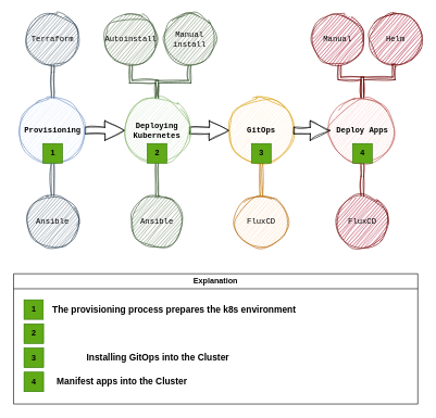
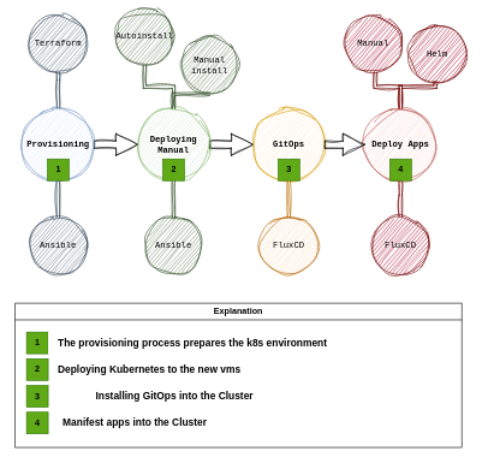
  <mxCell id="0" />
  <mxCell id="1" parent="0" />
  <mxCell id="2" value="" style="edgeStyle=orthogonalEdgeStyle;rounded=0;orthogonalLoop=1;jettySize=auto;html=1;fontFamily=Courier New;fontSize=12;fontColor=#000000;sketch=1;curveFitting=1;jiggle=2;shape=link;fillColor=#647687;strokeColor=#314354;" parent="1" source="5" target="7" edge="1"><mxGeometry relative="1" as="geometry"><Array as="points"><mxPoint x="80" y="110" /><mxPoint x="80" y="110" /></Array></mxGeometry></mxCell>
  <mxCell id="3" value="" style="edgeStyle=orthogonalEdgeStyle;rounded=0;orthogonalLoop=1;jettySize=auto;html=1;fontFamily=Courier New;fontSize=12;fontColor=#000000;sketch=1;curveFitting=1;jiggle=2;shape=link;fillColor=#647687;strokeColor=#314354;" parent="1" source="5" target="6" edge="1"><mxGeometry relative="1" as="geometry" /></mxCell>
  <mxCell id="4" value="" style="edgeStyle=orthogonalEdgeStyle;shape=arrow;rounded=0;sketch=1;jiggle=2;curveFitting=1;orthogonalLoop=1;jettySize=auto;html=1;labelBackgroundColor=default;strokeColor=default;align=center;verticalAlign=middle;fontFamily=Courier New;fontSize=12;fontColor=#000000;endArrow=classic;" parent="1" source="5" target="11" edge="1"><mxGeometry relative="1" as="geometry" /></mxCell>
  <mxCell id="5" value="Provisioning" style="ellipse;whiteSpace=wrap;html=1;aspect=fixed;fontFamily=Courier New;sketch=1;curveFitting=1;jiggle=2;fontStyle=1;fillColor=#dae8fc;strokeColor=#6c8ebf;fontColor=#000000;" parent="1" vertex="1"><mxGeometry x="30" y="150" width="100" height="100" as="geometry" /></mxCell>
  <mxCell id="6" value="Ansible" style="ellipse;whiteSpace=wrap;html=1;aspect=fixed;sketch=1;jiggle=2;curveFitting=1;strokeColor=#314354;align=center;verticalAlign=middle;fontFamily=Courier New;fontSize=12;fontColor=#000000;fillColor=#647687;" parent="1" vertex="1"><mxGeometry x="40" y="300" width="80" height="80" as="geometry" /></mxCell>
  <mxCell id="7" value="Terraform" style="ellipse;whiteSpace=wrap;html=1;aspect=fixed;sketch=1;jiggle=2;curveFitting=1;strokeColor=#314354;align=center;verticalAlign=middle;fontFamily=Courier New;fontSize=12;fontColor=#000000;fillColor=#647687;" parent="1" vertex="1"><mxGeometry x="40" y="20" width="80" height="80" as="geometry" /></mxCell>
  <mxCell id="8" value="" style="edgeStyle=orthogonalEdgeStyle;shape=link;rounded=0;sketch=1;jiggle=2;curveFitting=1;orthogonalLoop=1;jettySize=auto;html=1;labelBackgroundColor=default;strokeColor=#3A5431;align=center;verticalAlign=middle;fontFamily=Courier New;fontSize=12;fontColor=#000000;endArrow=classic;fillColor=#6d8764;" parent="1" source="11" target="12" edge="1"><mxGeometry relative="1" as="geometry" /></mxCell>
  <mxCell id="9" value="" style="edgeStyle=orthogonalEdgeStyle;shape=link;rounded=0;sketch=1;jiggle=2;curveFitting=1;orthogonalLoop=1;jettySize=auto;html=1;labelBackgroundColor=default;strokeColor=#3A5431;align=center;verticalAlign=middle;fontFamily=Courier New;fontSize=12;fontColor=#000000;endArrow=classic;fillColor=#6d8764;" parent="1" source="11" target="13" edge="1"><mxGeometry relative="1" as="geometry" /></mxCell>
  <mxCell id="10" value="" style="edgeStyle=orthogonalEdgeStyle;shape=arrow;rounded=0;sketch=1;jiggle=2;curveFitting=1;orthogonalLoop=1;jettySize=auto;html=1;labelBackgroundColor=default;strokeColor=default;align=center;verticalAlign=middle;fontFamily=Courier New;fontSize=12;fontColor=#000000;endArrow=classic;" parent="1" source="11" target="17" edge="1"><mxGeometry relative="1" as="geometry" /></mxCell>
- <mxCell id="11" value="Deploying&lt;br&gt;Kubernetes" style="ellipse;whiteSpace=wrap;html=1;aspect=fixed;fontFamily=Courier New;sketch=1;curveFitting=1;jiggle=2;fontStyle=1;fillColor=#d5e8d4;strokeColor=#82b366;fontColor=#000000;" parent="1" vertex="1"><mxGeometry x="190" y="150" width="100" height="100" as="geometry" /></mxCell>
+ <mxCell id="11" value="Deploying&lt;br&gt;Manual" style="ellipse;whiteSpace=wrap;html=1;aspect=fixed;fontFamily=Courier New;sketch=1;curveFitting=1;jiggle=2;fontStyle=1;fillColor=#d5e8d4;strokeColor=#82b366;fontColor=#000000;" parent="1" vertex="1"><mxGeometry x="190" y="150" width="100" height="100" as="geometry" /></mxCell>
  <mxCell id="12" value="Ansible" style="ellipse;whiteSpace=wrap;html=1;aspect=fixed;sketch=1;jiggle=2;curveFitting=1;strokeColor=#3A5431;align=center;verticalAlign=middle;fontFamily=Courier New;fontSize=12;fontColor=#000000;fillColor=#6d8764;" parent="1" vertex="1"><mxGeometry x="200" y="300" width="80" height="80" as="geometry" /></mxCell>
- <mxCell id="13" value="Autoinstall" style="ellipse;whiteSpace=wrap;html=1;aspect=fixed;sketch=1;jiggle=2;curveFitting=1;strokeColor=#3A5431;align=center;verticalAlign=middle;fontFamily=Courier New;fontSize=12;fontColor=#000000;fillColor=#6d8764;" parent="1" vertex="1"><mxGeometry x="160" y="20" width="80" height="80" as="geometry" /></mxCell>
- <mxCell id="14" value="Manual&lt;br&gt;install" style="ellipse;whiteSpace=wrap;html=1;aspect=fixed;sketch=1;jiggle=2;curveFitting=1;strokeColor=#3A5431;align=center;verticalAlign=middle;fontFamily=Courier New;fontSize=12;fontColor=#000000;fillColor=#6d8764;" parent="1" vertex="1"><mxGeometry x="250" y="20" width="80" height="80" as="geometry" /></mxCell>
+ <mxCell id="13" value="Autoinstall" style="ellipse;whiteSpace=wrap;html=1;aspect=fixed;sketch=1;jiggle=2;curveFitting=1;strokeColor=#3A5431;align=center;verticalAlign=middle;fontFamily=Courier New;fontSize=12;fontColor=#000000;fillColor=#6d8764;" parent="1" vertex="1"><mxGeometry x="160" y="10" width="80" height="80" as="geometry" /></mxCell>
+ <mxCell id="14" value="Manual&lt;br&gt;install" style="ellipse;whiteSpace=wrap;html=1;aspect=fixed;sketch=1;jiggle=2;curveFitting=1;strokeColor=#3A5431;align=center;verticalAlign=middle;fontFamily=Courier New;fontSize=12;fontColor=#000000;fillColor=#6d8764;" parent="1" vertex="1"><mxGeometry x="250" y="50" width="80" height="80" as="geometry" /></mxCell>
  <mxCell id="15" value="" style="edgeStyle=orthogonalEdgeStyle;shape=link;rounded=0;sketch=1;jiggle=2;curveFitting=1;orthogonalLoop=1;jettySize=auto;html=1;labelBackgroundColor=default;strokeColor=#3A5431;align=center;verticalAlign=middle;fontFamily=Courier New;fontSize=12;fontColor=#000000;endArrow=classic;entryX=0.5;entryY=1;entryDx=0;entryDy=0;fillColor=#6d8764;" parent="1" source="11" target="14" edge="1"><mxGeometry relative="1" as="geometry"><mxPoint x="395" y="160" as="sourcePoint" /><mxPoint x="360" y="110" as="targetPoint" /></mxGeometry></mxCell>
  <mxCell id="16" value="" style="edgeStyle=orthogonalEdgeStyle;shape=link;rounded=0;sketch=1;jiggle=2;curveFitting=1;orthogonalLoop=1;jettySize=auto;html=1;labelBackgroundColor=default;strokeColor=#BD7000;align=center;verticalAlign=middle;fontFamily=Courier New;fontSize=12;fontColor=#000000;endArrow=classic;fillColor=#f0a30a;" parent="1" source="17" target="18" edge="1"><mxGeometry relative="1" as="geometry" /></mxCell>
  <mxCell id="17" value="GitOps" style="ellipse;whiteSpace=wrap;html=1;aspect=fixed;fontFamily=Courier New;sketch=1;curveFitting=1;jiggle=2;fontStyle=1;fillColor=#ffe6cc;strokeColor=#d79b00;fontColor=#000000;" parent="1" vertex="1"><mxGeometry x="350" y="150" width="100" height="100" as="geometry" /></mxCell>
  <mxCell id="18" value="FluxCD" style="ellipse;whiteSpace=wrap;html=1;aspect=fixed;sketch=1;jiggle=2;curveFitting=1;strokeColor=#b46504;align=center;verticalAlign=middle;fontFamily=Courier New;fontSize=12;fillColor=#fad7ac;fontColor=#000000;" parent="1" vertex="1"><mxGeometry x="360" y="300" width="80" height="80" as="geometry" /></mxCell>
  <mxCell id="19" value="1" style="text;html=1;align=center;verticalAlign=middle;resizable=0;points=[];autosize=1;strokeColor=#2D7600;fillColor=#60a917;fontStyle=1;labelBorderColor=none;labelBackgroundColor=none;fontColor=#000000;" parent="1" vertex="1"><mxGeometry x="65" y="220" width="30" height="30" as="geometry" /></mxCell>
  <mxCell id="20" value="2" style="text;html=1;align=center;verticalAlign=middle;resizable=0;points=[];autosize=1;strokeColor=#2D7600;fillColor=#60a917;fontStyle=1;labelBorderColor=none;labelBackgroundColor=none;fontColor=#000000;" parent="1" vertex="1"><mxGeometry x="225" y="220" width="30" height="30" as="geometry" /></mxCell>
  <mxCell id="21" value="3" style="text;html=1;align=center;verticalAlign=middle;resizable=0;points=[];autosize=1;strokeColor=#2D7600;fillColor=#60a917;fontStyle=1;labelBorderColor=none;labelBackgroundColor=none;fontColor=#000000;" parent="1" vertex="1"><mxGeometry x="385" y="220" width="30" height="30" as="geometry" /></mxCell>
  <mxCell id="22" value="Explanation" style="swimlane;whiteSpace=wrap;html=1;fontColor=#000000;" parent="1" vertex="1"><mxGeometry x="20" y="420" width="620" height="200" as="geometry" /></mxCell>
  <mxCell id="23" value="1" style="text;html=1;align=center;verticalAlign=middle;resizable=0;points=[];autosize=1;strokeColor=#2D7600;fillColor=#60a917;fontStyle=1;labelBorderColor=none;labelBackgroundColor=none;fontColor=#000000;" parent="22" vertex="1"><mxGeometry x="16" y="40.0" width="30" height="30" as="geometry" /></mxCell>
  <mxCell id="24" value="Installing GitOps into the Cluster" style="text;html=1;align=center;verticalAlign=middle;resizable=0;points=[];autosize=1;strokeColor=none;fillColor=default;fontStyle=1;fontSize=14;fontColor=#000000;" parent="22" vertex="1"><mxGeometry x="101" y="114" width="240" height="30" as="geometry" /></mxCell>
  <mxCell id="25" value="Manifest apps into the Cluster" style="text;html=1;align=center;verticalAlign=middle;resizable=0;points=[];autosize=1;strokeColor=none;fillColor=default;fontStyle=1;fontSize=14;fontColor=#000000;" parent="22" vertex="1"><mxGeometry x="46" y="151" width="240" height="30" as="geometry" /></mxCell>
+ <mxCell id="26" value="Deploying Kubernetes to the new vms" style="text;html=1;align=center;verticalAlign=middle;resizable=0;points=[];autosize=1;strokeColor=none;fillColor=default;fontStyle=1;fontSize=14;fontColor=#000000;" parent="22" vertex="1"><mxGeometry x="46" y="77" width="280" height="30" as="geometry" /></mxCell>
  <mxCell id="27" value="The provisioning process prepares the k8s environment" style="text;html=1;align=center;verticalAlign=middle;resizable=0;points=[];autosize=1;strokeColor=none;fillColor=default;fontStyle=1;fontSize=14;fontColor=#000000;" parent="22" vertex="1"><mxGeometry x="46" y="40" width="400" height="30" as="geometry" /></mxCell>
  <mxCell id="28" value="2" style="text;html=1;align=center;verticalAlign=middle;resizable=0;points=[];autosize=1;strokeColor=#2D7600;fillColor=#60a917;fontStyle=1;labelBorderColor=none;labelBackgroundColor=none;fontColor=#000000;" parent="1" vertex="1"><mxGeometry x="36" y="497" width="30" height="30" as="geometry" /></mxCell>
  <mxCell id="29" value="3" style="text;html=1;align=center;verticalAlign=middle;resizable=0;points=[];autosize=1;strokeColor=#2D7600;fillColor=#60a917;fontStyle=1;labelBorderColor=none;labelBackgroundColor=none;fontColor=#000000;" parent="1" vertex="1"><mxGeometry x="36" y="534" width="30" height="30" as="geometry" /></mxCell>
  <mxCell id="30" value="4" style="text;html=1;align=center;verticalAlign=middle;resizable=0;points=[];autosize=1;strokeColor=#2D7600;fillColor=#60a917;fontStyle=1;labelBorderColor=none;labelBackgroundColor=none;fontColor=#000000;" parent="1" vertex="1"><mxGeometry x="36" y="571" width="30" height="30" as="geometry" /></mxCell>
  <mxCell id="31" value="" style="edgeStyle=orthogonalEdgeStyle;shape=link;rounded=0;sketch=1;jiggle=2;curveFitting=1;orthogonalLoop=1;jettySize=auto;html=1;labelBackgroundColor=default;strokeColor=#6F0000;align=center;verticalAlign=middle;fontFamily=Courier New;fontSize=12;fontColor=#000000;endArrow=classic;fillColor=#a20025;" parent="1" source="34" target="35" edge="1"><mxGeometry relative="1" as="geometry"><Array as="points"><mxPoint x="555" y="270" /><mxPoint x="555" y="270" /></Array></mxGeometry></mxCell>
  <mxCell id="32" value="" style="edgeStyle=orthogonalEdgeStyle;rounded=0;orthogonalLoop=1;jettySize=auto;html=1;shape=link;fillColor=#a20025;strokeColor=#6F0000;sketch=1;curveFitting=1;jiggle=2;fontColor=#000000;" edge="1" parent="1" source="34" target="39"><mxGeometry relative="1" as="geometry"><Array as="points"><mxPoint x="555" y="120" /><mxPoint x="520" y="120" /></Array></mxGeometry></mxCell>
  <mxCell id="33" value="" style="edgeStyle=orthogonalEdgeStyle;rounded=0;orthogonalLoop=1;jettySize=auto;html=1;entryX=0.5;entryY=1;entryDx=0;entryDy=0;shape=link;sketch=1;curveFitting=1;jiggle=2;fillColor=#a20025;strokeColor=#6F0000;fontColor=#000000;" edge="1" parent="1" source="34" target="38"><mxGeometry relative="1" as="geometry"><Array as="points"><mxPoint x="555" y="120" /><mxPoint x="603" y="120" /></Array></mxGeometry></mxCell>
  <mxCell id="34" value="Deploy Apps" style="ellipse;whiteSpace=wrap;html=1;aspect=fixed;fontFamily=Courier New;sketch=1;curveFitting=1;jiggle=2;fontStyle=1;fillColor=#f8cecc;strokeColor=#b85450;fontColor=#000000;" parent="1" vertex="1"><mxGeometry x="505" y="150" width="100" height="100" as="geometry" /></mxCell>
  <mxCell id="35" value="FluxCD" style="ellipse;whiteSpace=wrap;html=1;aspect=fixed;sketch=1;jiggle=2;curveFitting=1;strokeColor=#6F0000;align=center;verticalAlign=middle;fontFamily=Courier New;fontSize=12;fillColor=#a20025;fontColor=#000000;" parent="1" vertex="1"><mxGeometry x="515" y="300" width="80" height="80" as="geometry" /></mxCell>
  <mxCell id="36" value="4" style="text;html=1;align=center;verticalAlign=middle;resizable=0;points=[];autosize=1;strokeColor=#2D7600;fillColor=#60a917;fontStyle=1;labelBorderColor=none;labelBackgroundColor=none;fontColor=#000000;" parent="1" vertex="1"><mxGeometry x="540" y="220" width="30" height="30" as="geometry" /></mxCell>
  <mxCell id="37" value="" style="edgeStyle=orthogonalEdgeStyle;shape=arrow;rounded=0;sketch=1;jiggle=2;curveFitting=1;orthogonalLoop=1;jettySize=auto;html=1;labelBackgroundColor=default;strokeColor=default;align=center;verticalAlign=middle;fontFamily=Courier New;fontSize=12;fontColor=#000000;endArrow=classic;exitX=1;exitY=0.5;exitDx=0;exitDy=0;entryX=0;entryY=0.5;entryDx=0;entryDy=0;" parent="1" source="17" target="34" edge="1"><mxGeometry relative="1" as="geometry"><mxPoint x="450" y="200" as="sourcePoint" /><mxPoint x="510" y="200" as="targetPoint" /></mxGeometry></mxCell>
- <mxCell id="38" value="Helm" style="ellipse;whiteSpace=wrap;html=1;aspect=fixed;sketch=1;jiggle=2;curveFitting=1;strokeColor=#6F0000;align=center;verticalAlign=middle;fontFamily=Courier New;fontSize=12;fillColor=#a20025;fontColor=#000000;" parent="1" vertex="1"><mxGeometry x="566" y="20" width="80" height="80" as="geometry" /></mxCell>
+ <mxCell id="38" value="Helm" style="ellipse;whiteSpace=wrap;html=1;aspect=fixed;sketch=1;jiggle=2;curveFitting=1;strokeColor=#6F0000;align=center;verticalAlign=middle;fontFamily=Courier New;fontSize=12;fillColor=#a20025;fontColor=#000000;" parent="1" vertex="1"><mxGeometry x="566" y="35" width="80" height="80" as="geometry" /></mxCell>
  <mxCell id="39" value="Manual" style="ellipse;whiteSpace=wrap;html=1;aspect=fixed;sketch=1;jiggle=2;curveFitting=1;strokeColor=#6F0000;align=center;verticalAlign=middle;fontFamily=Courier New;fontSize=12;fillColor=#a20025;fontColor=#000000;" vertex="1" parent="1"><mxGeometry x="477" y="20" width="80" height="80" as="geometry" /></mxCell>
